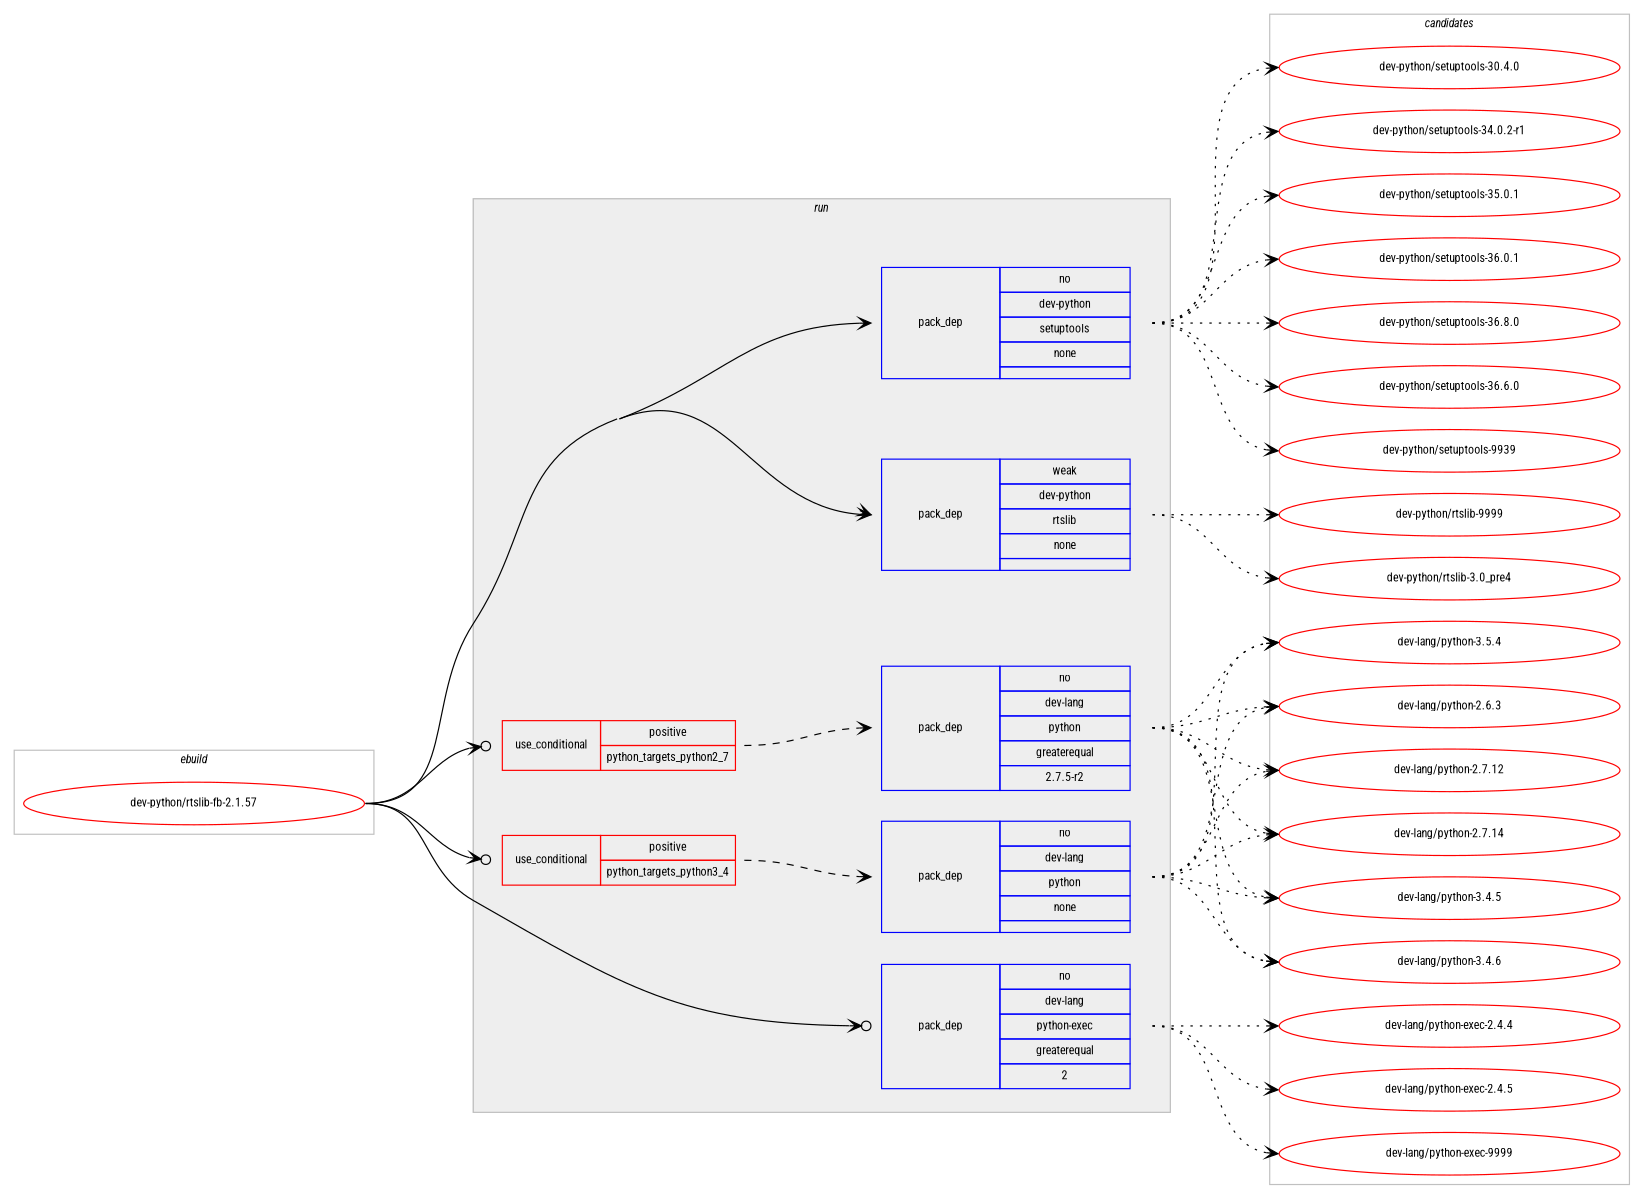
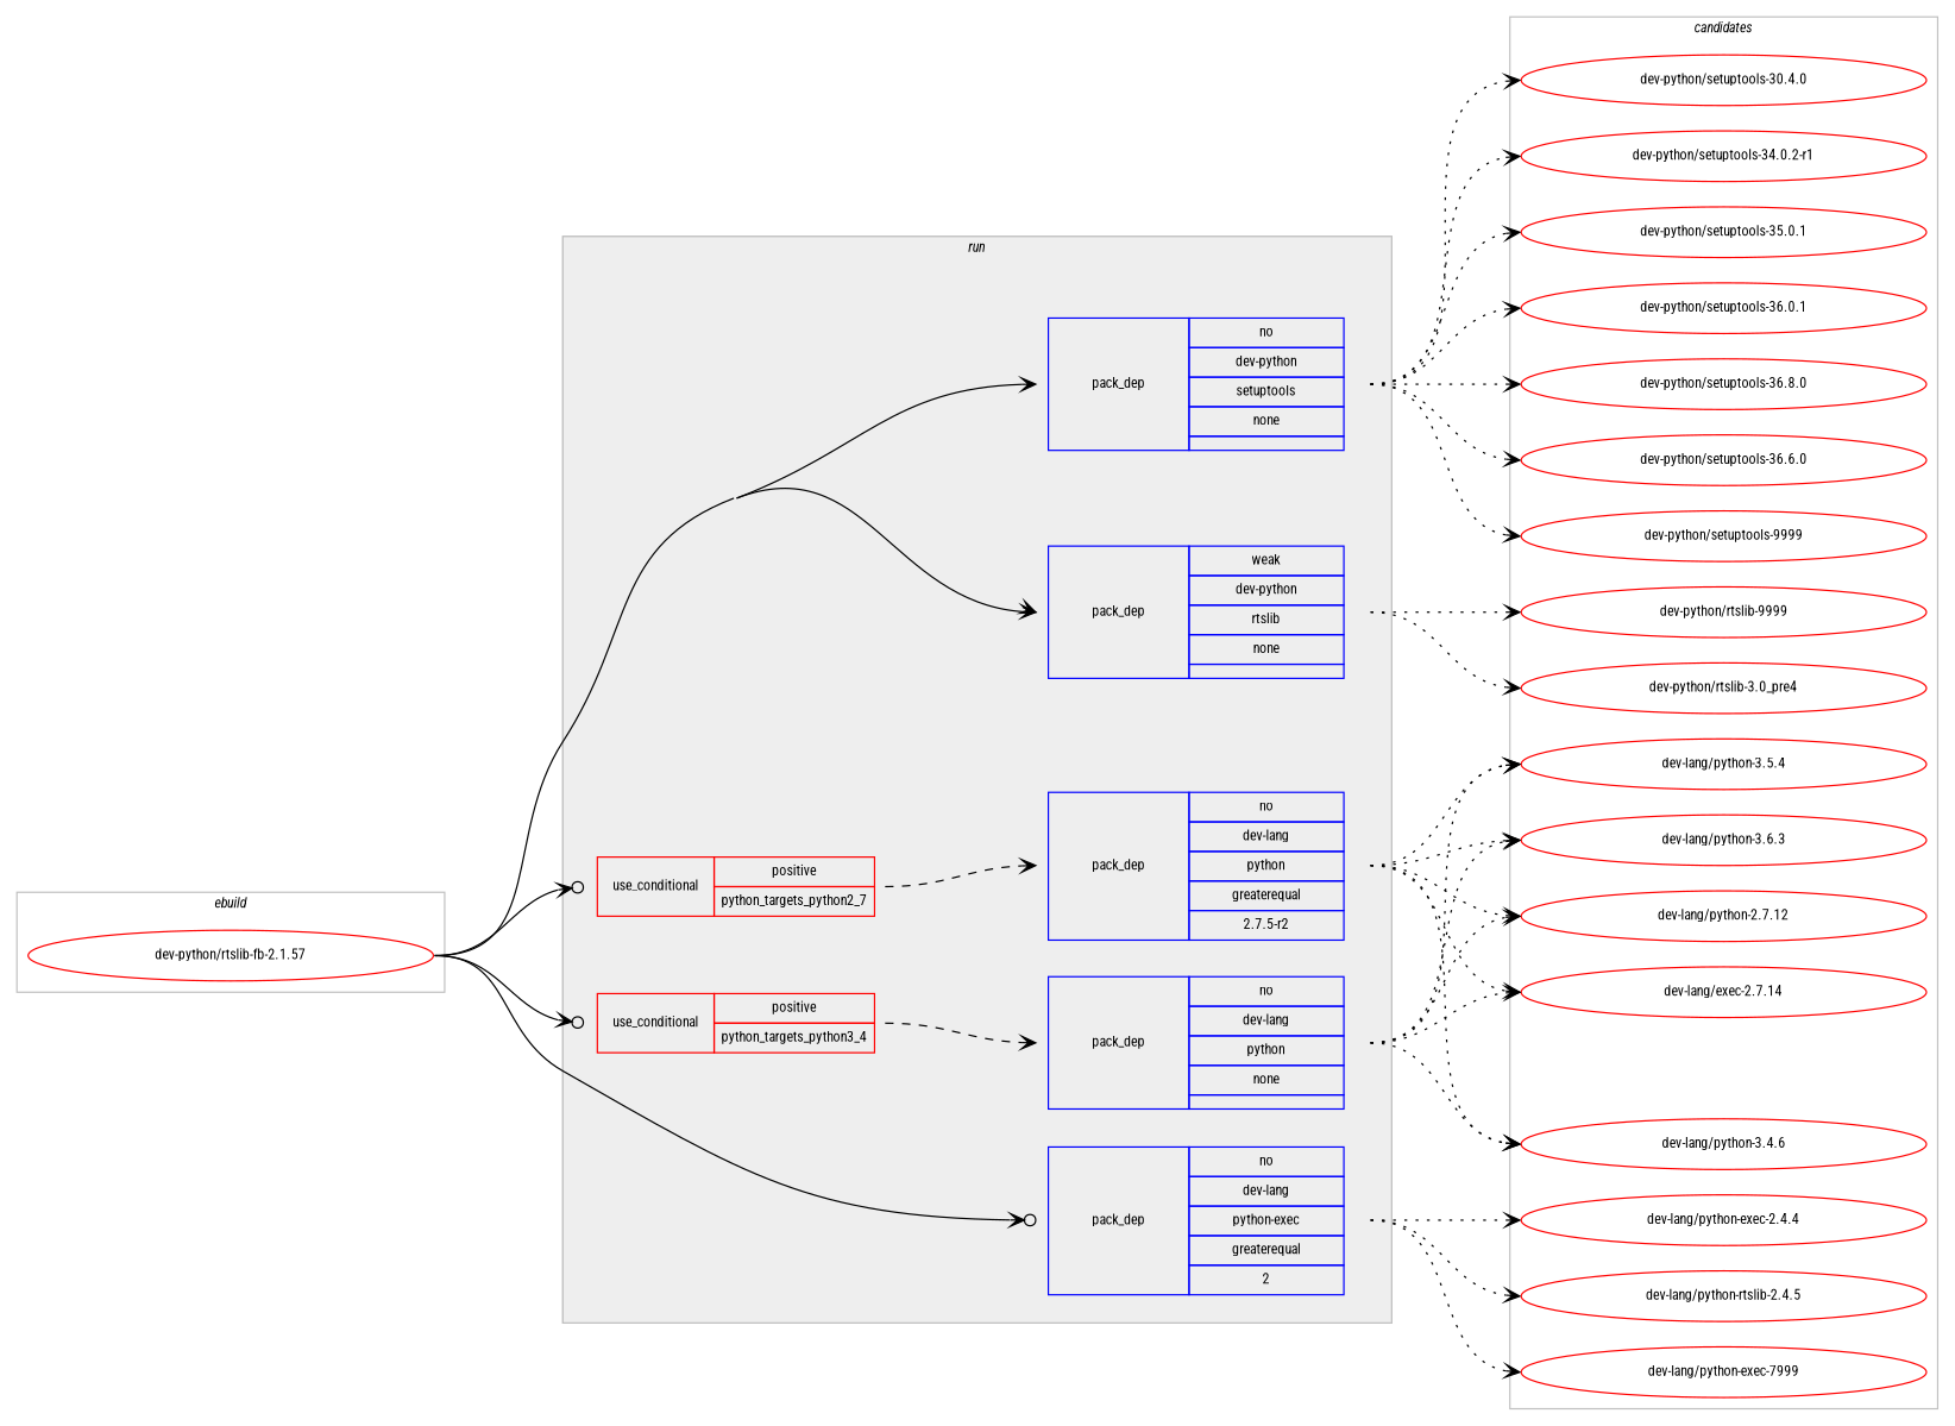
  digraph {
    compound=true
    concentrate=true
    fontname="Roboto Condensed"
    fontsize=10
    newrank=true
    rankdir=LR
    ranksep=1.5
    node [color=red fontname="Roboto Condensed" fontsize=10]
    edge [arrowhead=vee fontname="Roboto Condensed" headport=w style=dotted tailport=e weight=100]
    n1 [label="dev-python/rtslib-fb-2.1.57" width=4]
    n2 [color=blue label=<<TABLE BORDER="0" CELLBORDER="1" CELLSPACING="0" CELLPADDING="4" WIDTH="220"><TR><TD ROWSPAN="6" CELLPADDING="30">pack_dep</TD></TR><TR><TD WIDTH="110">no</TD></TR><TR><TD>dev-python</TD></TR><TR><TD>setuptools</TD></TR><TR><TD>none</TD></TR><TR><TD></TD></TR></TABLE>> shape=none]
    n3 [color=blue label=<<TABLE BORDER="0" CELLBORDER="1" CELLSPACING="0" CELLPADDING="4" WIDTH="220"><TR><TD ROWSPAN="6" CELLPADDING="30">pack_dep</TD></TR><TR><TD WIDTH="110">weak</TD></TR><TR><TD>dev-python</TD></TR><TR><TD>rtslib</TD></TR><TR><TD>none</TD></TR><TR><TD></TD></TR></TABLE>> shape=none]
    n4 [color=blue label=<<TABLE BORDER="0" CELLBORDER="1" CELLSPACING="0" CELLPADDING="4" WIDTH="220"><TR><TD ROWSPAN="6" CELLPADDING="30">pack_dep</TD></TR><TR><TD WIDTH="110">no</TD></TR><TR><TD>dev-lang</TD></TR><TR><TD>python</TD></TR><TR><TD>greaterequal</TD></TR><TR><TD>2.7.5-r2</TD></TR></TABLE>> shape=none]
    n5 [label=<<TABLE BORDER="0" CELLBORDER="1" CELLSPACING="0" CELLPADDING="4"><TR><TD ROWSPAN="3" CELLPADDING="10">use_conditional</TD></TR><TR><TD>positive</TD></TR><TR><TD>python_targets_python2_7</TD></TR></TABLE>> shape=none]
    n6 [color=blue label=<<TABLE BORDER="0" CELLBORDER="1" CELLSPACING="0" CELLPADDING="4" WIDTH="220"><TR><TD ROWSPAN="6" CELLPADDING="30">pack_dep</TD></TR><TR><TD WIDTH="110">no</TD></TR><TR><TD>dev-lang</TD></TR><TR><TD>python</TD></TR><TR><TD>none</TD></TR><TR><TD></TD></TR></TABLE>> shape=none]
    n7 [label=<<TABLE BORDER="0" CELLBORDER="1" CELLSPACING="0" CELLPADDING="4"><TR><TD ROWSPAN="3" CELLPADDING="10">use_conditional</TD></TR><TR><TD>positive</TD></TR><TR><TD>python_targets_python3_4</TD></TR></TABLE>> shape=none]
    n8 [color=blue label=<<TABLE BORDER="0" CELLBORDER="1" CELLSPACING="0" CELLPADDING="4" WIDTH="220"><TR><TD ROWSPAN="6" CELLPADDING="30">pack_dep</TD></TR><TR><TD WIDTH="110">no</TD></TR><TR><TD>dev-lang</TD></TR><TR><TD>python-exec</TD></TR><TR><TD>greaterequal</TD></TR><TR><TD>2</TD></TR></TABLE>> shape=none]
    n9 [label="dev-python/setuptools-30.4.0" width=4]
    n10 [label="dev-python/setuptools-34.0.2-r1" width=4]
    n11 [label="dev-python/setuptools-35.0.1" width=4]
    n12 [label="dev-python/setuptools-36.0.1" width=4]
    n13 [label="dev-python/setuptools-36.8.0" width=4]
    n14 [label="dev-python/setuptools-36.6.0" width=4]
-   n15 [label="dev-python/setuptools-9939" width=4]
+   n15 [label="dev-python/setuptools-9999" width=4]
    n16 [label="dev-python/rtslib-3.0_pre4" width=4]
    n17 [label="dev-python/rtslib-9999" width=4]
    n18 [label="dev-lang/python-2.7.12" width=4]
-   n19 [label="dev-lang/python-2.7.14" width=4]
-   n20 [label="dev-lang/python-3.4.5" width=4]
+   n19 [label="dev-lang/exec-2.7.14" width=4]
    n21 [label="dev-lang/python-3.4.6" width=4]
    n22 [label="dev-lang/python-3.5.4" width=4]
-   n23 [label="dev-lang/python-2.6.3" width=4]
+   n23 [label="dev-lang/python-3.6.3" width=4]
    n24 [label="dev-lang/python-exec-2.4.4" width=4]
-   n25 [label="dev-lang/python-exec-2.4.5" width=4]
-   n26 [label="dev-lang/python-exec-9999" width=4]
+   n25 [label="dev-lang/python-rtslib-2.4.5" width=4]
+   n26 [label="dev-lang/python-exec-7999" width=4]
    subgraph cluster_1 {
      color=gray
      label=<<i>ebuild</i>>
      rank=same
      n1
    }
    subgraph cluster_2 {
      color=gray
      label=<<i>dependencies</i>>
      subgraph cluster_3 {
        color=gray
        fillcolor="#eeeeee"
        label=<<i>compile</i>>
        style=filled
        subgraph sub_4 {
          color=gray
          fillcolor="#eeeeee"
          label=<<i>compile</i>>
          style=filled
          n2
        }
        subgraph sub_5 {
          color=gray
          fillcolor="#eeeeee"
          label=<<i>compile</i>>
          style=filled
          n3
        }
      }
      subgraph cluster_6 {
        color=gray
        fillcolor="#eeeeee"
        label=<<i>compile and run</i>>
        style=filled
        subgraph sub_7 {
          color=gray
          fillcolor="#eeeeee"
          label=<<i>compile and run</i>>
          style=filled
          n5
          subgraph sub_8 {
            color=gray
            fillcolor="#eeeeee"
            label=<<i>compile and run</i>>
            style=filled
            n4
          }
        }
        subgraph sub_9 {
          color=gray
          fillcolor="#eeeeee"
          label=<<i>compile and run</i>>
          style=filled
          n7
          subgraph sub_10 {
            color=gray
            fillcolor="#eeeeee"
            label=<<i>compile and run</i>>
            style=filled
            n6
          }
        }
        subgraph sub_11 {
          color=gray
          fillcolor="#eeeeee"
          label=<<i>compile and run</i>>
          style=filled
          n8
        }
      }
      subgraph cluster_12 {
        color=gray
        fillcolor="#eeeeee"
        label=<<i>run</i>>
        style=filled
      }
    }
    subgraph cluster_13 {
      color=gray
      label=<<i>candidates</i>>
      rank=same
      subgraph sub_14 {
        color=black
        label=<<i>candidates</i>>
        nodesep=1
        rank=same
        n9
        n10
        n11
        n12
        n13
        n14
        n15
      }
      subgraph sub_15 {
        color=black
        label=<<i>candidates</i>>
        nodesep=1
        rank=same
        n16
        n17
      }
      subgraph sub_16 {
        color=black
        label=<<i>candidates</i>>
        nodesep=1
        rank=same
        n18
        n19
-       n20
        n21
        n22
        n23
      }
      subgraph sub_17 {
        color=black
        label=<<i>candidates</i>>
        nodesep=1
        rank=same
        n18
        n19
-       n20
        n21
        n22
        n23
      }
      subgraph sub_18 {
        color=black
        label=<<i>candidates</i>>
        nodesep=1
        rank=same
        n24
        n25
        n26
      }
    }
    n1 -> n2 [style=solid weight=20]
    n1 -> n3 [style=solid weight=20]
    n1 -> n5 [arrowhead=odotvee style=solid weight=20]
    n1 -> n7 [arrowhead=odotvee style=solid weight=20]
    n1 -> n8 [arrowhead=odotvee style=solid weight=20]
    n2 -> n9
    n2 -> n10
    n2 -> n11
    n2 -> n12
    n2 -> n13
    n2 -> n14
    n2 -> n15
    n3 -> n16
    n3 -> n17
    n4 -> n18
    n4 -> n19
-   n4 -> n20
    n4 -> n21
    n4 -> n22
    n4 -> n23
    n5 -> n4 [style=dashed weight=20]
    n6 -> n18
    n6 -> n19
-   n6 -> n20
    n6 -> n21
    n6 -> n22
    n6 -> n23
    n7 -> n6 [style=dashed weight=20]
    n8 -> n24
    n8 -> n25
    n8 -> n26
  }
